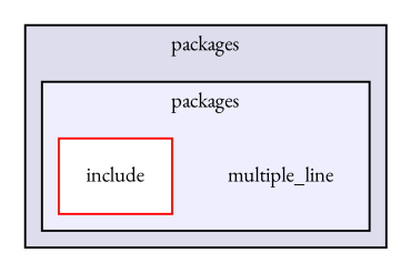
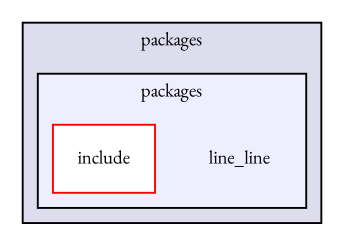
  digraph {
    compound=true
    fontname="EB Garamond"
    node [fontname="EB Garamond" fontsize=10]
-   n1 [label=multiple_line shape=plaintext]
+   n1 [label=line_line shape=plaintext]
    n2 [color=red fillcolor=white label=include shape=box style=filled]
    subgraph cluster_1 {
      bgcolor="#ddddee"
      fontsize=10
      label=packages
      pencolor=black
      subgraph cluster_2 {
        bgcolor="#eeeeff"
        fontsize=10
        pencolor=black
        n1
        n2
      }
    }
  }
